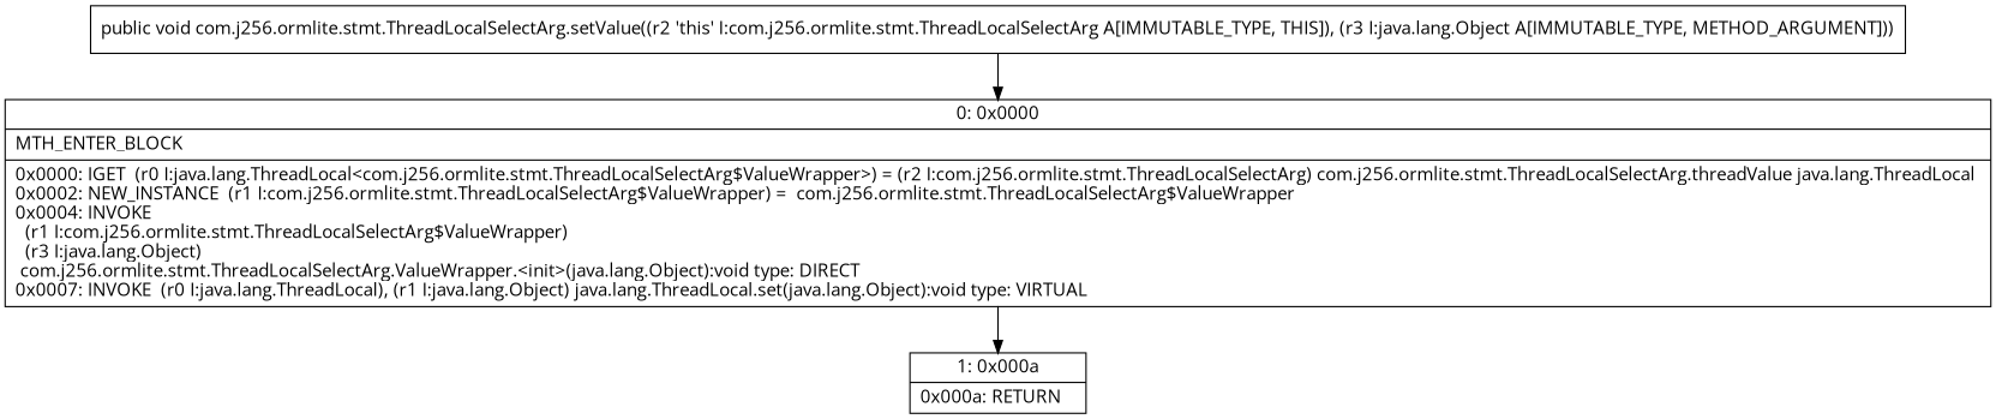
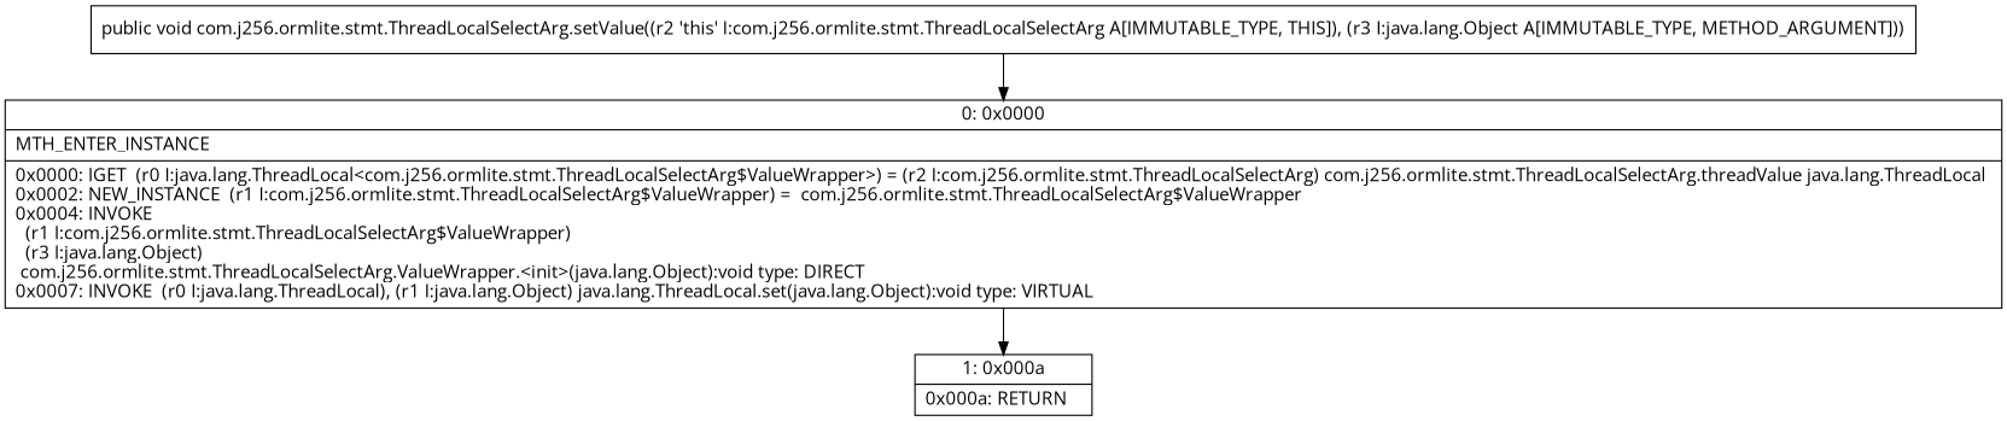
  digraph {
    fontname="Open Sans"
    node [shape=record fontname="Open Sans"]
    edge [fontname="Open Sans"]
-   n1 [label="{0\:\ 0x0000|MTH_ENTER_BLOCK\l|0x0000: IGET  (r0 I:java.lang.ThreadLocal\<com.j256.ormlite.stmt.ThreadLocalSelectArg$ValueWrapper\>) = (r2 I:com.j256.ormlite.stmt.ThreadLocalSelectArg) com.j256.ormlite.stmt.ThreadLocalSelectArg.threadValue java.lang.ThreadLocal \l0x0002: NEW_INSTANCE  (r1 I:com.j256.ormlite.stmt.ThreadLocalSelectArg$ValueWrapper) =  com.j256.ormlite.stmt.ThreadLocalSelectArg$ValueWrapper \l0x0004: INVOKE  \l  (r1 I:com.j256.ormlite.stmt.ThreadLocalSelectArg$ValueWrapper)\l  (r3 I:java.lang.Object)\l com.j256.ormlite.stmt.ThreadLocalSelectArg.ValueWrapper.\<init\>(java.lang.Object):void type: DIRECT \l0x0007: INVOKE  (r0 I:java.lang.ThreadLocal), (r1 I:java.lang.Object) java.lang.ThreadLocal.set(java.lang.Object):void type: VIRTUAL \l}"]
+   n1 [label="{0\:\ 0x0000|MTH_ENTER_INSTANCE\l|0x0000: IGET  (r0 I:java.lang.ThreadLocal\<com.j256.ormlite.stmt.ThreadLocalSelectArg$ValueWrapper\>) = (r2 I:com.j256.ormlite.stmt.ThreadLocalSelectArg) com.j256.ormlite.stmt.ThreadLocalSelectArg.threadValue java.lang.ThreadLocal \l0x0002: NEW_INSTANCE  (r1 I:com.j256.ormlite.stmt.ThreadLocalSelectArg$ValueWrapper) =  com.j256.ormlite.stmt.ThreadLocalSelectArg$ValueWrapper \l0x0004: INVOKE  \l  (r1 I:com.j256.ormlite.stmt.ThreadLocalSelectArg$ValueWrapper)\l  (r3 I:java.lang.Object)\l com.j256.ormlite.stmt.ThreadLocalSelectArg.ValueWrapper.\<init\>(java.lang.Object):void type: DIRECT \l0x0007: INVOKE  (r0 I:java.lang.ThreadLocal), (r1 I:java.lang.Object) java.lang.ThreadLocal.set(java.lang.Object):void type: VIRTUAL \l}"]
    n2 [label="{1\:\ 0x000a|0x000a: RETURN   \l}"]
    n3 [label="{public void com.j256.ormlite.stmt.ThreadLocalSelectArg.setValue((r2 'this' I:com.j256.ormlite.stmt.ThreadLocalSelectArg A[IMMUTABLE_TYPE, THIS]), (r3 I:java.lang.Object A[IMMUTABLE_TYPE, METHOD_ARGUMENT])) }"]
    n1 -> n2
    n3 -> n1
  }
